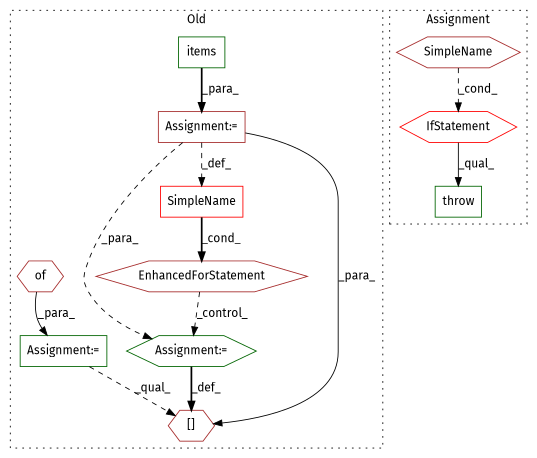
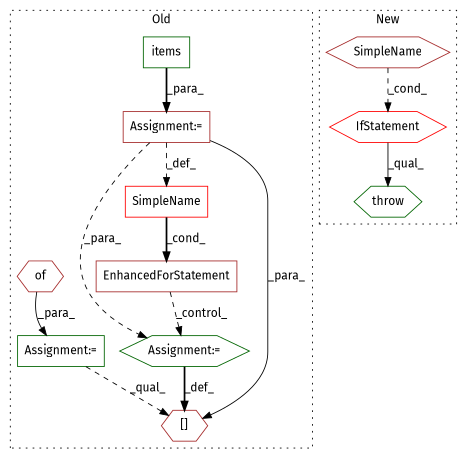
  digraph {
    fontname="Fira Sans"
    node [a=7 color=brown fontname="Fira Sans" l="63,2" s="1285,1377" shape=hexagon]
    edge [fontname="Fira Sans" style=dashed]
    n1 [a=32 color=darkgreen l=7 label=items s=1370 shape=box]
    n2 [label="Assignment:=" shape=box]
-   n3 [a=70 label=EnhancedForStatement]
+   n3 [a=70 label=EnhancedForStatement shape=box]
    n4 [color=darkgreen l=14 label="Assignment:=" s=1402]
    n5 [a=42 color=red l=1 label=SimpleName s=1352 shape=box]
    n6 [a=2 l="8,1" label="[]" s="1387,1401"]
    n7 [color=darkgreen l=1 label="Assignment:=" s=1270 shape=box]
    n8 [a=32 l=4 label=of s=1275]
-   n9 [a=53 color=darkgreen l=6 label=throw s=1979 shape=box]
+   n9 [a=53 color=darkgreen l=6 label=throw s=1979]
    n10 [a=25 color=red l="4,2" label=IfStatement s="1895,1967"]
    n11 [a=42 label=SimpleName l="" s=""]
    subgraph cluster_1 {
      label=Old
      style=dotted
      n1
      n2
      n3
      n4
      n5
      n6
      n7
      n8
    }
    subgraph cluster_2 {
-     label=Assignment
+     label=New
      style=dotted
      n9
      n10
      n11
    }
    n1 -> n2 [label=_para_ style=bold]
    n2 -> n4 [label=_para_]
    n2 -> n5 [label=_def_]
    n2 -> n6 [label=_para_ style=solid]
    n3 -> n4 [label=_control_]
    n4 -> n6 [label=_def_ style=bold]
    n5 -> n3 [label=_cond_ style=bold]
    n7 -> n6 [label=_qual_]
    n8 -> n7 [label=_para_ style=solid]
    n10 -> n9 [label=_qual_ style=solid]
    n11 -> n10 [label=_cond_]
  }
